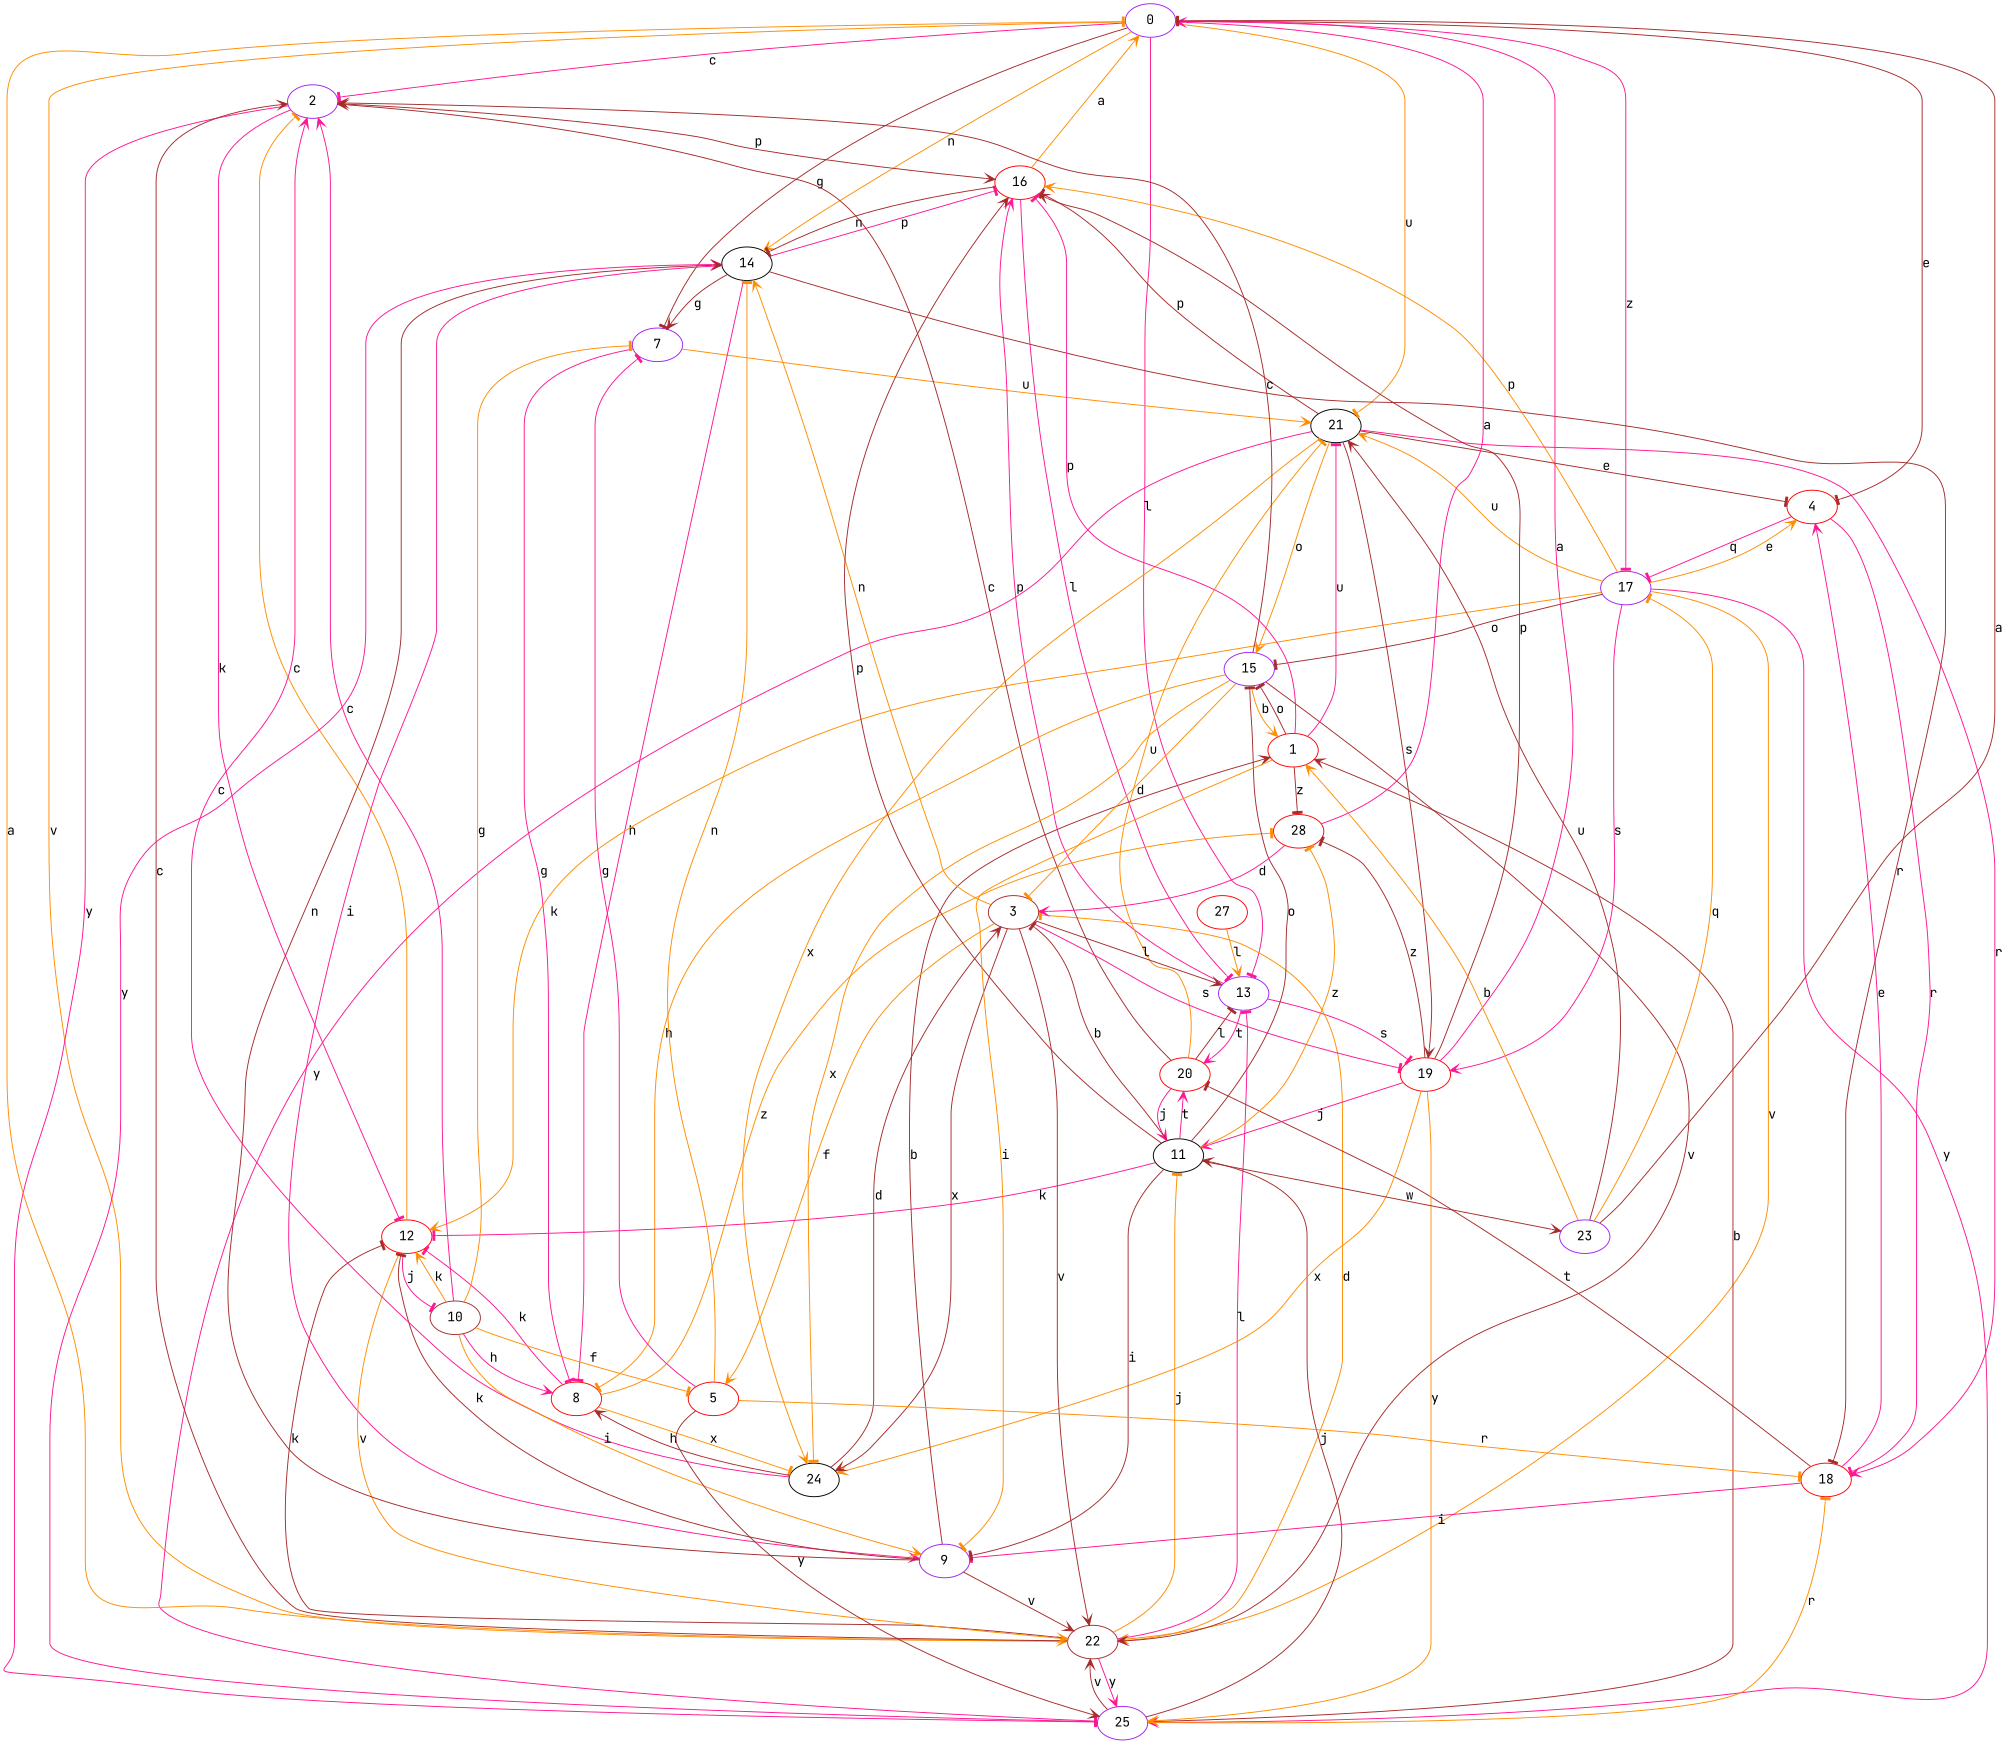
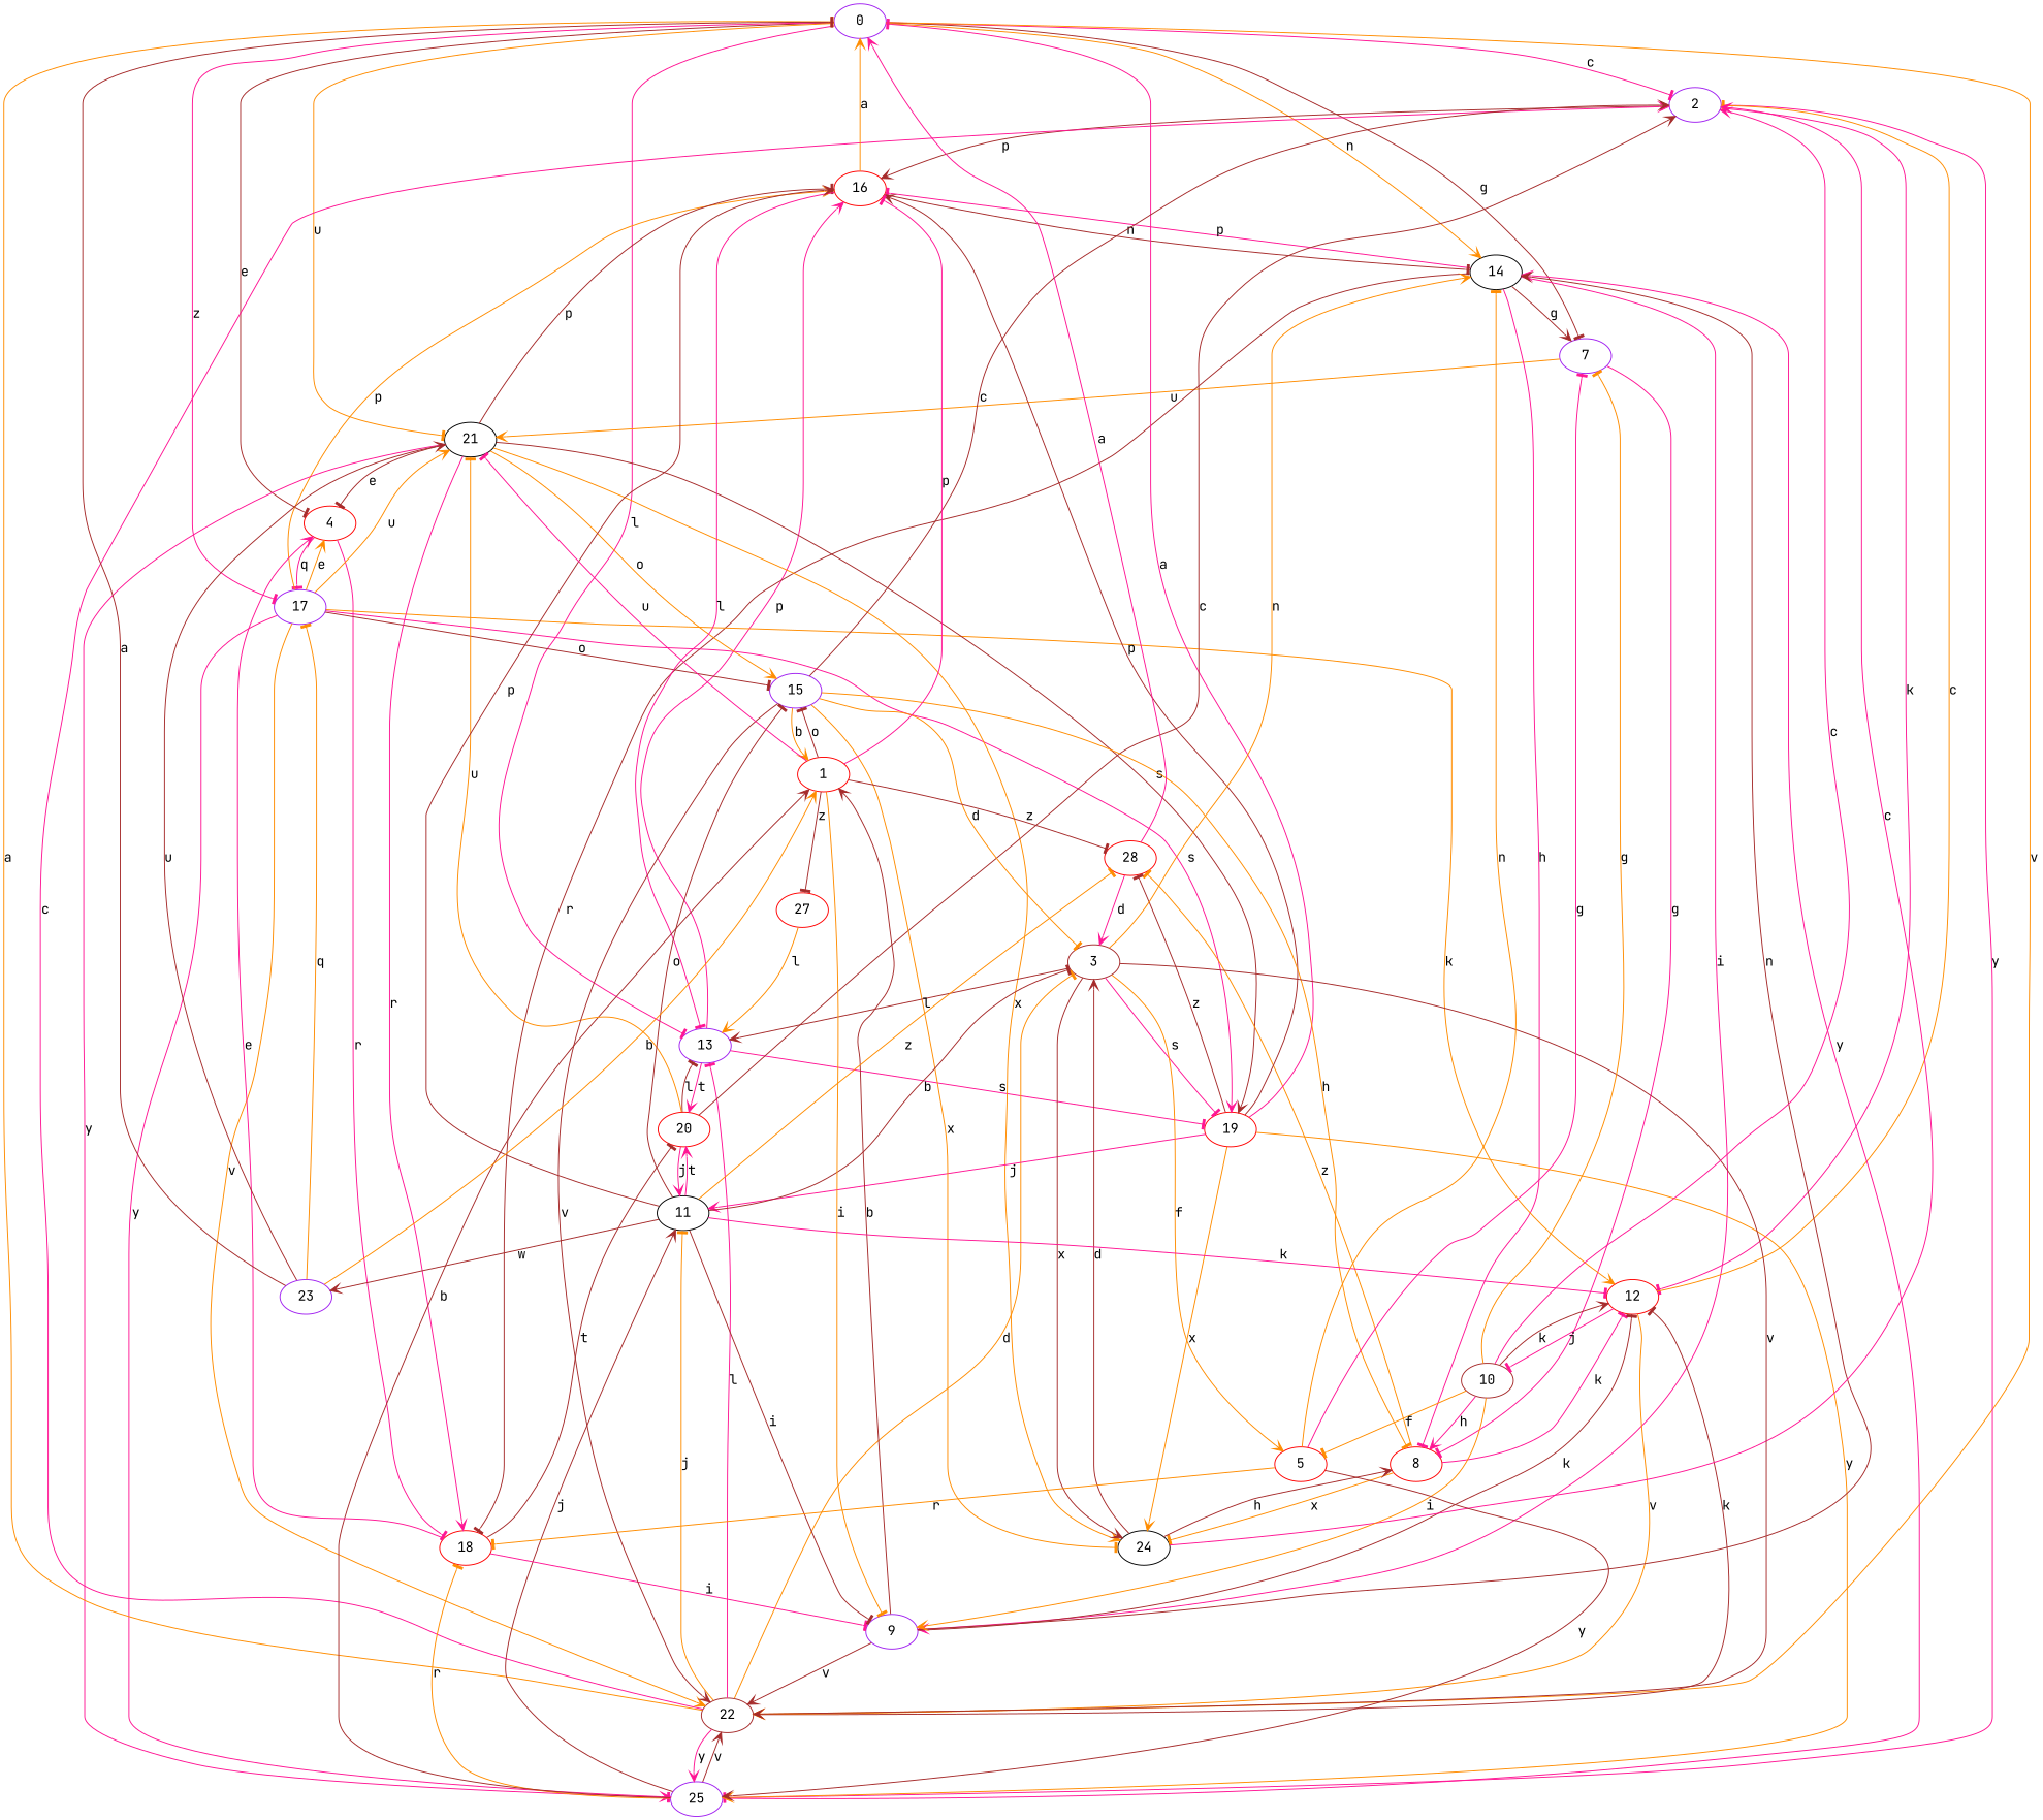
  strict digraph {
    fontname="JetBrains Mono"
    node [color=red fontname="JetBrains Mono"]
    edge [arrowhead=tee color=brown fontname="JetBrains Mono"]
    0 [color=purple]
    2 [color=purple]
    4
    7 [color=purple]
    13 [color=purple]
    14 [color=black]
    17 [color=purple]
    21 [color=black]
    22 [color=brown]
    16
    12
    25 [color=purple]
    18
    8
    19
    20
    9 [color=purple]
    15 [color=purple]
    24 [color=black]
    3 [color=brown]
    11 [color=black]
    1
    27
    28
    10 [color=brown]
    5
    23 [color=purple]
    0 -> 2 [color=deeppink label=c]
    0 -> 4 [label=e]
    0 -> 7 [label=g]
    0 -> 13 [color=deeppink label=l]
    0 -> 14 [arrowhead=vee color=darkorange label=n]
    0 -> 17 [color=deeppink label=z]
    0 -> 21 [color=darkorange label=u]
    0 -> 22 [arrowhead=vee color=darkorange label=v]
    2 -> 16 [arrowhead=vee label=p]
    2 -> 12 [color=deeppink label=k]
    2 -> 25 [color=deeppink label=y]
    4 -> 17 [color=deeppink label=q]
    4 -> 18 [color=deeppink label=r]
    7 -> 21 [arrowhead=vee color=darkorange label=u]
    7 -> 8 [color=deeppink label=g]
    13 -> 16 [arrowhead=vee color=deeppink label=p]
    13 -> 19 [color=deeppink label=s]
    13 -> 20 [arrowhead=vee color=deeppink label=t]
    14 -> 7 [arrowhead=vee label=g]
    14 -> 16 [color=deeppink label=p]
    14 -> 18 [label=r]
    14 -> 8 [color=deeppink label=h]
    14 -> 9 [arrowhead=vee color=deeppink label=i]
    17 -> 4 [arrowhead=vee color=darkorange label=e]
    17 -> 21 [arrowhead=vee color=darkorange label=u]
    17 -> 22 [arrowhead=vee color=darkorange label=v]
    17 -> 16 [arrowhead=vee color=darkorange label=p]
    17 -> 12 [arrowhead=vee color=darkorange label=k]
    17 -> 25 [arrowhead=vee color=deeppink label=y]
    17 -> 19 [arrowhead=vee color=deeppink label=s]
    17 -> 15 [label=o]
    21 -> 4 [label=e]
    21 -> 16 [label=p]
    21 -> 25 [color=deeppink label=y]
    21 -> 18 [arrowhead=vee color=deeppink label=r]
    21 -> 19 [arrowhead=vee label=s]
    21 -> 15 [arrowhead=vee color=darkorange label=o]
    21 -> 24 [arrowhead=vee color=darkorange label=x]
    22 -> 0 [color=darkorange label=a]
-   22 -> 2 [arrowhead=vee label=c]
+   22 -> 2 [arrowhead=vee color=deeppink label=c]
    22 -> 13 [color=deeppink label=l]
    22 -> 12 [label=k]
    22 -> 25 [arrowhead=vee color=deeppink label=y]
    22 -> 3 [color=darkorange label=d]
    22 -> 11 [color=darkorange label=j]
    16 -> 0 [arrowhead=vee color=darkorange label=a]
    16 -> 13 [color=deeppink label=l]
    16 -> 14 [label=n]
    12 -> 2 [color=darkorange label=c]
    12 -> 22 [arrowhead=vee color=darkorange label=v]
    12 -> 10 [color=deeppink label=j]
    25 -> 14 [arrowhead=vee color=deeppink label=y]
    25 -> 22 [arrowhead=vee label=v]
    25 -> 18 [color=darkorange label=r]
    25 -> 11 [arrowhead=vee label=j]
    25 -> 1 [arrowhead=vee label=b]
    18 -> 4 [arrowhead=vee color=deeppink label=e]
    18 -> 20 [label=t]
    18 -> 9 [color=deeppink label=i]
    8 -> 12 [color=deeppink label=k]
    8 -> 24 [color=darkorange label=x]
    8 -> 28 [color=darkorange label=z]
    19 -> 0 [color=deeppink label=a]
    19 -> 16 [arrowhead=vee label=p]
    19 -> 25 [arrowhead=vee color=darkorange label=y]
    19 -> 24 [arrowhead=vee color=darkorange label=x]
    19 -> 11 [arrowhead=vee color=deeppink label=j]
    19 -> 28 [label=z]
    20 -> 2 [arrowhead=vee label=c]
    20 -> 13 [label=l]
    20 -> 21 [color=darkorange label=u]
    20 -> 11 [arrowhead=vee color=deeppink label=j]
    9 -> 14 [arrowhead=vee label=n]
    9 -> 22 [arrowhead=vee label=v]
    9 -> 12 [label=k]
    9 -> 1 [arrowhead=vee label=b]
    15 -> 2 [arrowhead=vee label=c]
    15 -> 22 [arrowhead=vee label=v]
    15 -> 8 [color=darkorange label=h]
    15 -> 24 [color=darkorange label=x]
    15 -> 3 [color=darkorange label=d]
    15 -> 1 [arrowhead=vee color=darkorange label=b]
    24 -> 2 [arrowhead=vee color=deeppink label=c]
    24 -> 8 [arrowhead=vee label=h]
    24 -> 3 [arrowhead=vee label=d]
    3 -> 13 [arrowhead=vee label=l]
    3 -> 14 [arrowhead=vee color=darkorange label=n]
    3 -> 22 [arrowhead=vee label=v]
    3 -> 19 [color=deeppink label=s]
    3 -> 24 [arrowhead=vee label=x]
    3 -> 5 [arrowhead=vee color=darkorange label=f]
    11 -> 16 [arrowhead=vee label=p]
    11 -> 12 [color=deeppink label=k]
    11 -> 20 [arrowhead=vee color=deeppink label=t]
    11 -> 9 [label=i]
    11 -> 15 [label=o]
    11 -> 3 [label=b]
    11 -> 28 [color=darkorange label=z]
    11 -> 23 [arrowhead=vee label=w]
    1 -> 21 [color=deeppink label=u]
    1 -> 16 [color=deeppink label=p]
    1 -> 9 [color=darkorange label=i]
    1 -> 15 [label=o]
+   1 -> 27 [label=z]
    1 -> 28 [label=z]
    27 -> 13 [arrowhead=vee color=darkorange label=l]
    28 -> 0 [arrowhead=vee color=deeppink label=a]
    28 -> 3 [arrowhead=vee color=deeppink label=d]
    10 -> 2 [arrowhead=vee color=deeppink label=c]
    10 -> 7 [color=darkorange label=g]
-   10 -> 12 [arrowhead=vee color=darkorange label=k]
+   10 -> 12 [arrowhead=vee label=k]
    10 -> 8 [arrowhead=vee color=deeppink label=h]
    10 -> 9 [arrowhead=vee color=darkorange label=i]
    10 -> 5 [color=darkorange label=f]
    5 -> 7 [color=deeppink label=g]
    5 -> 14 [color=darkorange label=n]
    5 -> 25 [arrowhead=vee label=y]
    5 -> 18 [color=darkorange label=r]
    23 -> 0 [label=a]
    23 -> 17 [color=darkorange label=q]
    23 -> 21 [arrowhead=vee label=u]
    23 -> 1 [arrowhead=vee color=darkorange label=b]
  }
